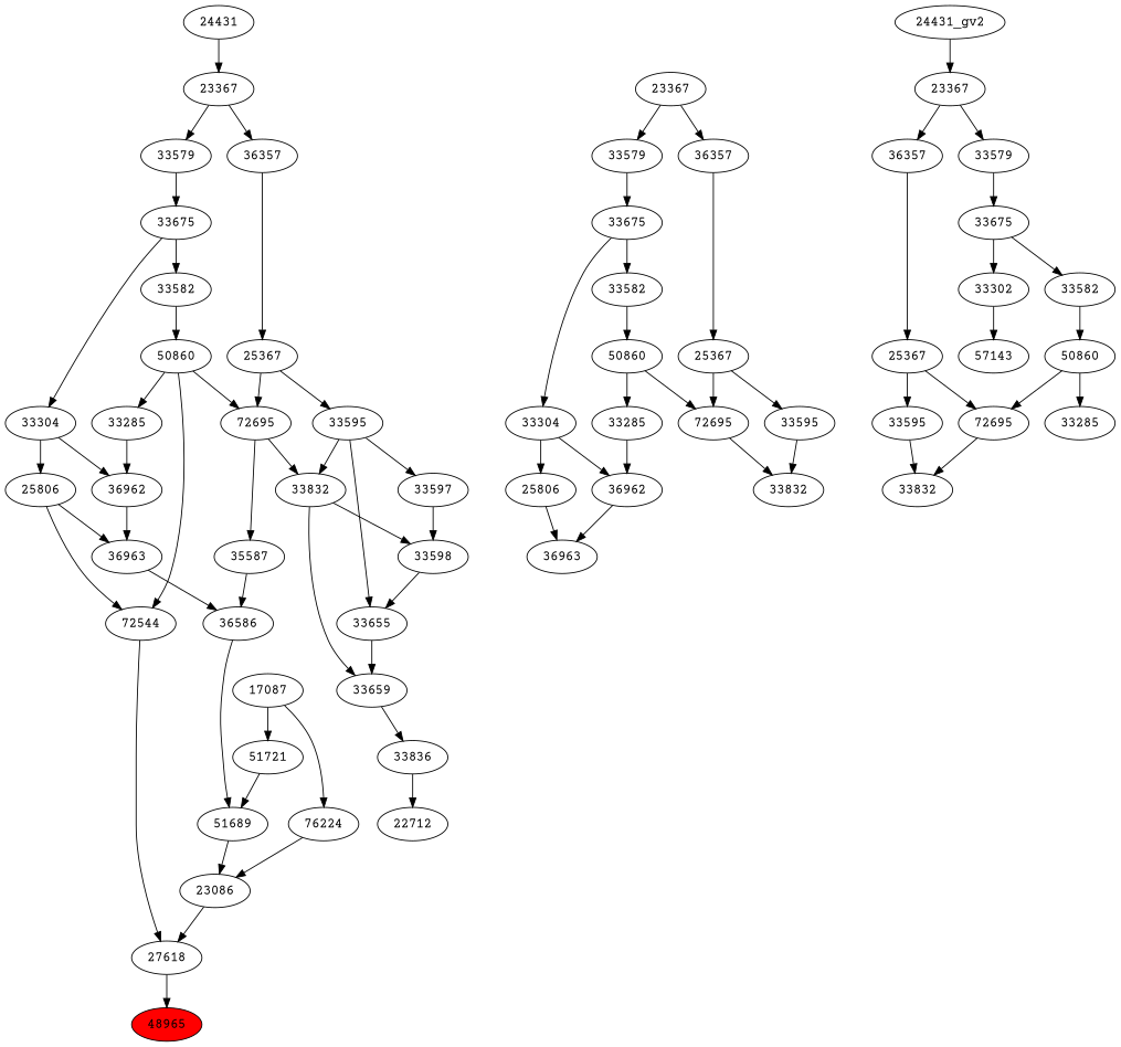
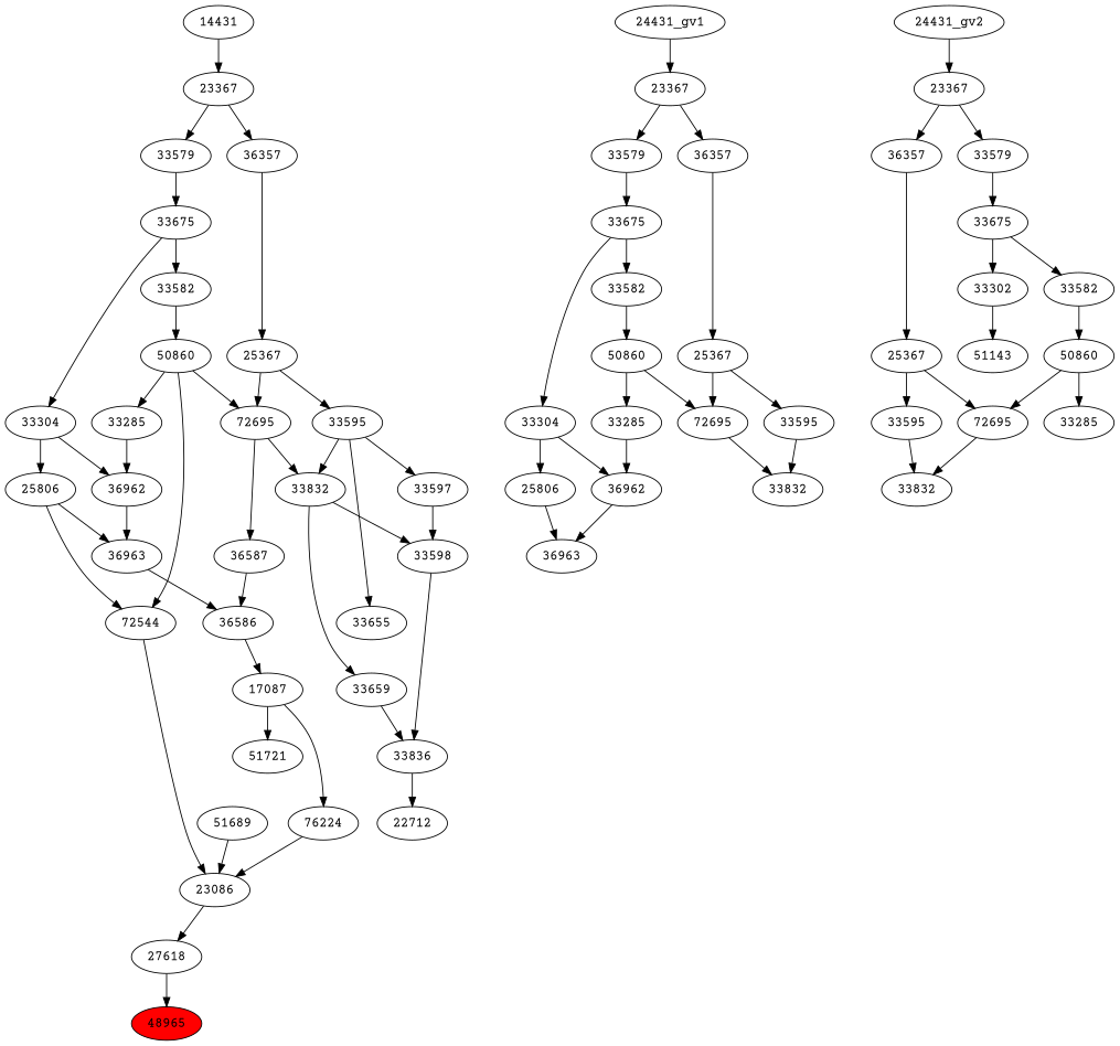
  strict digraph {
    fontname="Courier Prime"
    node [fontname="Courier Prime"]
    edge [fontname="Courier Prime"]
    n1 [fillcolor=red label=48965 style=filled]
    n2 [label=27618]
    n3 [label=23086]
    n4 [label=22712]
    n5 [label=72544]
    n6 [label=51689]
    n7 [label=76224]
    n8 [label=33836]
    n9 [label=50860]
    n10 [label=72695]
    n11 [label=33285]
    n12 [label=33832]
-   n13 [label=35587]
+   n13 [label=36587]
    n14 [label=36962]
    n15 [label=25806]
    n16 [label=36963]
    n17 [label=36586]
    n18 [label=51721]
    n19 [label=17087]
    n20 [label=33659]
    n21 [label=33598]
    n22 [label=33582]
    n23 [label=33304]
    n24 [label=33655]
    n25 [label=33597]
    n26 [label=33675]
    n27 [label=33595]
    n28 [label=33579]
    n29 [label=25367]
    n30 [label=23367]
    n31 [label=36357]
-   n32 [label=24431]
+   n32 [label=14431]
    n33 [label=50860]
    n34 [label=72695]
    n35 [label=33285]
    n36 [label=33832]
    n37 [label=36962]
    n38 [label=33582]
    n39 [label=25806]
    n40 [label=36963]
    n41 [label=33304]
    n42 [label=33675]
    n43 [label=33595]
    n44 [label=33579]
    n45 [label=25367]
    n46 [label=23367]
    n47 [label=36357]
+   "24431_gv1"
    n49 [label=33832]
    n50 [label=72695]
    n51 [label=33595]
    n52 [label=33285]
    n53 [label=50860]
-   n54 [label=57143]
+   n54 [label=51143]
    n55 [label=33302]
    n56 [label=25367]
    n57 [label=33582]
    n58 [label=33675]
    n59 [label=36357]
    n60 [label=33579]
    n61 [label=23367]
    "24431_gv2"
    subgraph sub_1 {
      n1
      n2
      n3
      n4
      n5
      n6
      n7
      n8
      n9
      n10
      n11
      n12
      n13
      n14
      n15
      n16
      n17
      n18
      n19
      n20
      n21
      n22
      n23
      n24
      n25
      n26
      n27
      n28
      n29
      n30
      n31
      n32
    }
    subgraph sub_2 {
      n33
      n34
      n35
      n36
      n37
      n38
      n39
      n40
      n41
      n42
      n43
      n44
      n45
      n46
      n47
+     "24431_gv1"
    }
    subgraph sub_3 {
      n49
      n50
      n51
      n52
      n53
      n54
      n55
      n56
      n57
      n58
      n59
      n60
      n61
      "24431_gv2"
    }
    n2 -> n1
    n3 -> n2
-   n5 -> n2
+   n5 -> n3
    n6 -> n3
    n7 -> n3
    n8 -> n4
    n9 -> n5
    n9 -> n10
    n9 -> n11
    n10 -> n12
    n10 -> n13
    n11 -> n14
    n12 -> n20
    n12 -> n21
    n13 -> n17
    n14 -> n16
    n15 -> n5
    n15 -> n16
    n16 -> n17
-   n17 -> n6
-   n18 -> n6
+   n17 -> n19
    n19 -> n7
    n19 -> n18
    n20 -> n8
-   n21 -> n24
+   n21 -> n8
    n22 -> n9
    n23 -> n14
    n23 -> n15
-   n24 -> n20
    n25 -> n21
    n26 -> n22
    n26 -> n23
    n27 -> n12
    n27 -> n24
    n27 -> n25
    n28 -> n26
    n29 -> n10
    n29 -> n27
    n30 -> n28
    n30 -> n31
    n31 -> n29
    n32 -> n30
    n33 -> n34
    n33 -> n35
    n34 -> n36
    n35 -> n37
    n37 -> n40
    n38 -> n33
    n39 -> n40
    n41 -> n37
    n41 -> n39
    n42 -> n38
    n42 -> n41
    n43 -> n36
    n44 -> n42
    n45 -> n34
    n45 -> n43
    n46 -> n44
    n46 -> n47
    n47 -> n45
+   "24431_gv1" -> n46
    n50 -> n49
    n51 -> n49
    n53 -> n50
    n53 -> n52
    n55 -> n54
    n56 -> n50
    n56 -> n51
    n57 -> n53
    n58 -> n55
    n58 -> n57
    n59 -> n56
    n60 -> n58
    n61 -> n59
    n61 -> n60
    "24431_gv2" -> n61
  }
